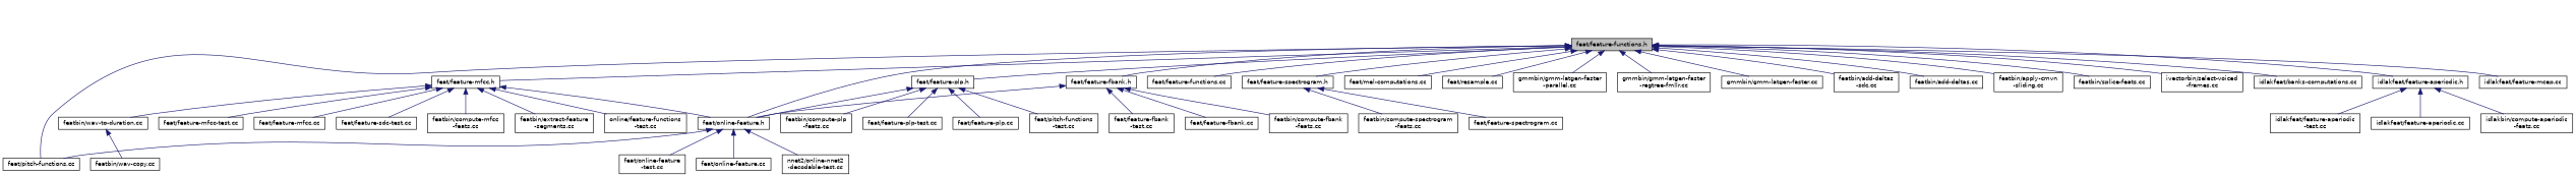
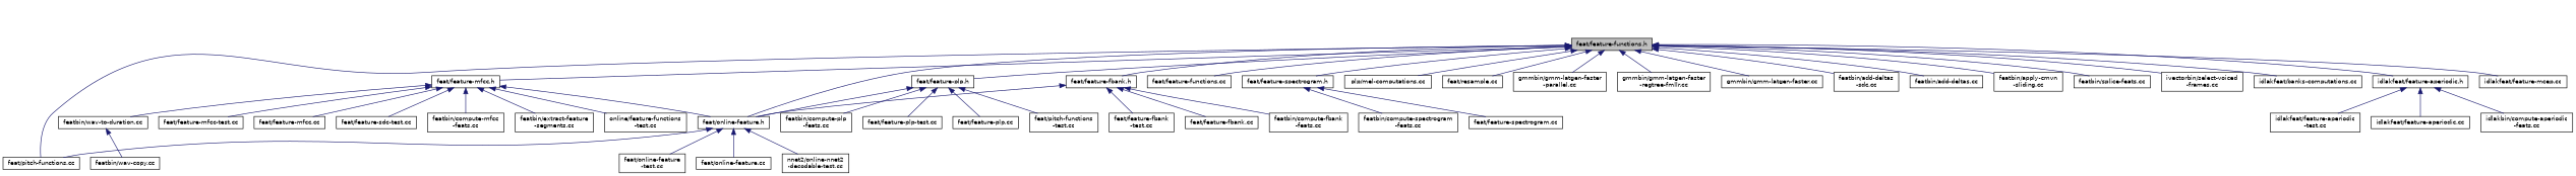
  digraph {
    node [color=black fillcolor=white fontname=Helvetica fontsize=10 shape=record style=filled]
    edge [color=midnightblue dir=back fontname=Helvetica fontsize=10 labelfontname=Helvetica labelfontsize=10 style=solid]
    n1 [fillcolor=grey75 fontcolor=black height=0.2 label="feat/feature-functions.h" width=0.4]
    n2 [height=0.2 label="feat/feature-fbank.h" width=0.4]
    n3 [height=0.2 label="feat/online-feature.h" width=0.4]
    n4 [height=0.2 label="feat/pitch-functions.cc" width=0.4]
    n5 [height=0.2 label="feat/feature-mfcc.h" width=0.4]
    n6 [height=0.2 label="feat/feature-functions.cc" width=0.4]
    n7 [height=0.2 label="feat/feature-plp.h" width=0.4]
    n8 [height=0.2 label="feat/feature-spectrogram.h" width=0.4]
-   n9 [height=0.2 label="feat/mel-computations.cc" width=0.4]
+   n9 [height=0.2 label="plp/mel-computations.cc" width=0.4]
    n10 [height=0.2 label="feat/resample.cc" width=0.4]
    n11 [height=0.2 label="gmmbin/gmm-latgen-faster\l-parallel.cc" width=0.4]
    n12 [height=0.2 label="gmmbin/gmm-latgen-faster\l-regtree-fmllr.cc" width=0.4]
    n13 [height=0.2 label="gmmbin/gmm-latgen-faster.cc" width=0.4]
    n14 [height=0.2 label="featbin/add-deltas\l-sdc.cc" width=0.4]
    n15 [height=0.2 label="featbin/add-deltas.cc" width=0.4]
    n16 [height=0.2 label="featbin/apply-cmvn\l-sliding.cc" width=0.4]
    n17 [height=0.2 label="featbin/splice-feats.cc" width=0.4]
    n18 [height=0.2 label="ivectorbin/select-voiced\l-frames.cc" width=0.4]
    n19 [height=0.2 label="idlakfeat/banks-computations.cc" width=0.4]
    n20 [height=0.2 label="idlakfeat/feature-aperiodic.h" width=0.4]
    n21 [height=0.2 label="idlakfeat/feature-mcep.cc" width=0.4]
    n22 [height=0.2 label="feat/feature-fbank\l-test.cc" width=0.4]
    n23 [height=0.2 label="feat/feature-fbank.cc" width=0.4]
    n24 [height=0.2 label="featbin/compute-fbank\l-feats.cc" width=0.4]
    n25 [height=0.2 label="feat/online-feature\l-test.cc" width=0.4]
    n26 [height=0.2 label="feat/online-feature.cc" width=0.4]
    n27 [height=0.2 label="nnet2/online-nnet2\l-decodable-test.cc" width=0.4]
    n28 [height=0.2 label="online/feature-functions\l-test.cc" width=0.4]
    n29 [height=0.2 label="feat/feature-mfcc-test.cc" width=0.4]
    n30 [height=0.2 label="feat/feature-mfcc.cc" width=0.4]
    n31 [height=0.2 label="feat/feature-sdc-test.cc" width=0.4]
    n32 [height=0.2 label="featbin/compute-mfcc\l-feats.cc" width=0.4]
    n33 [height=0.2 label="featbin/extract-feature\l-segments.cc" width=0.4]
    n34 [height=0.2 label="featbin/wav-to-duration.cc" width=0.4]
    n35 [height=0.2 label="feat/feature-plp-test.cc" width=0.4]
    n36 [height=0.2 label="feat/feature-plp.cc" width=0.4]
    n37 [height=0.2 label="feat/pitch-functions\l-test.cc" width=0.4]
    n38 [height=0.2 label="featbin/compute-plp\l-feats.cc" width=0.4]
    n39 [height=0.2 label="feat/feature-spectrogram.cc" width=0.4]
    n40 [height=0.2 label="featbin/compute-spectrogram\l-feats.cc" width=0.4]
    n41 [height=0.2 label="idlakfeat/feature-aperiodic\l-test.cc" width=0.4]
    n42 [height=0.2 label="idlakfeat/feature-aperiodic.cc" width=0.4]
    n43 [height=0.2 label="idlakbin/compute-aperiodic\l-feats.cc" width=0.4]
    n44 [height=0.2 label="featbin/wav-copy.cc" width=0.4]
    n1 -> n2
    n1 -> n3
    n1 -> n4
    n1 -> n5
    n1 -> n6
    n1 -> n7
    n1 -> n8
    n1 -> n9
    n1 -> n10
    n1 -> n11
    n1 -> n12
    n1 -> n13
    n1 -> n14
    n1 -> n15
    n1 -> n16
    n1 -> n17
    n1 -> n18
    n1 -> n19
    n1 -> n20
    n1 -> n21
    n2 -> n3
    n2 -> n22
    n2 -> n23
    n2 -> n24
    n3 -> n4
    n3 -> n25
    n3 -> n26
    n3 -> n27
    n5 -> n3
    n5 -> n28
    n5 -> n29
    n5 -> n30
    n5 -> n31
    n5 -> n32
    n5 -> n33
    n5 -> n34
    n7 -> n3
    n7 -> n35
    n7 -> n36
    n7 -> n37
    n7 -> n38
    n8 -> n39
    n8 -> n40
    n20 -> n41
    n20 -> n42
    n20 -> n43
    n34 -> n44
  }
